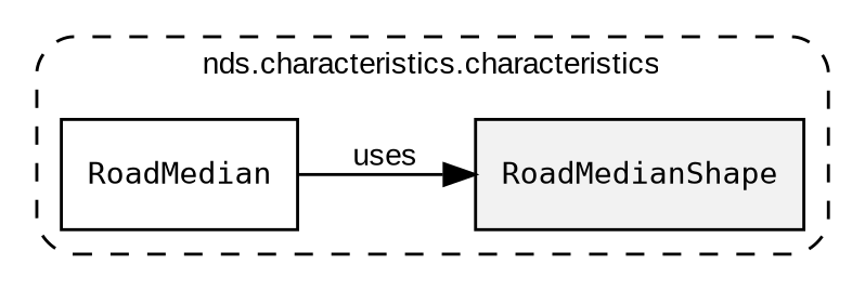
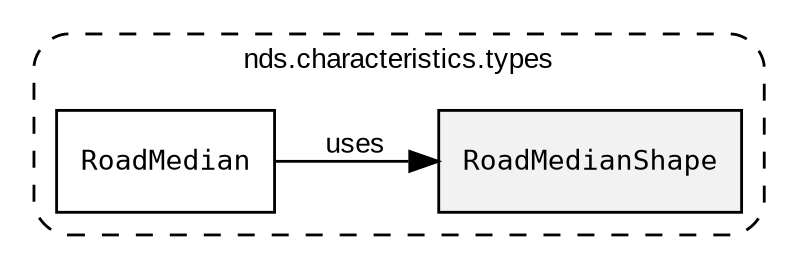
  digraph {
    fontsize=10
    rankdir=LR
    fontname="Liberation Sans"
    node [fontsize=10 shape=box fontname="Liberation Sans"]
    n1 [fillcolor="#0000000D" label=<<font face="monospace"><table align="center" border="0" cellspacing="0" cellpadding="0"><tr><td href="../../../content/packages/nds.characteristics.types.html#Enum-RoadMedianShape" title="Enum defined in nds.characteristics.types">RoadMedianShape</td></tr></table></font>> style=filled]
    n2 [label=<<font face="monospace"><table align="center" border="0" cellspacing="0" cellpadding="0"><tr><td href="../../../content/packages/nds.characteristics.types.html#Structure-RoadMedian" title="Structure defined in nds.characteristics.types">RoadMedian</td></tr></table></font>>]
    subgraph cluster_1 {
-     label="nds.characteristics.characteristics"
+     label="nds.characteristics.types"
      style="dashed, rounded"
      n1
      n2
    }
    n2 -> n1 [fontsize=10 label=uses fontname="Liberation Sans"]
  }
